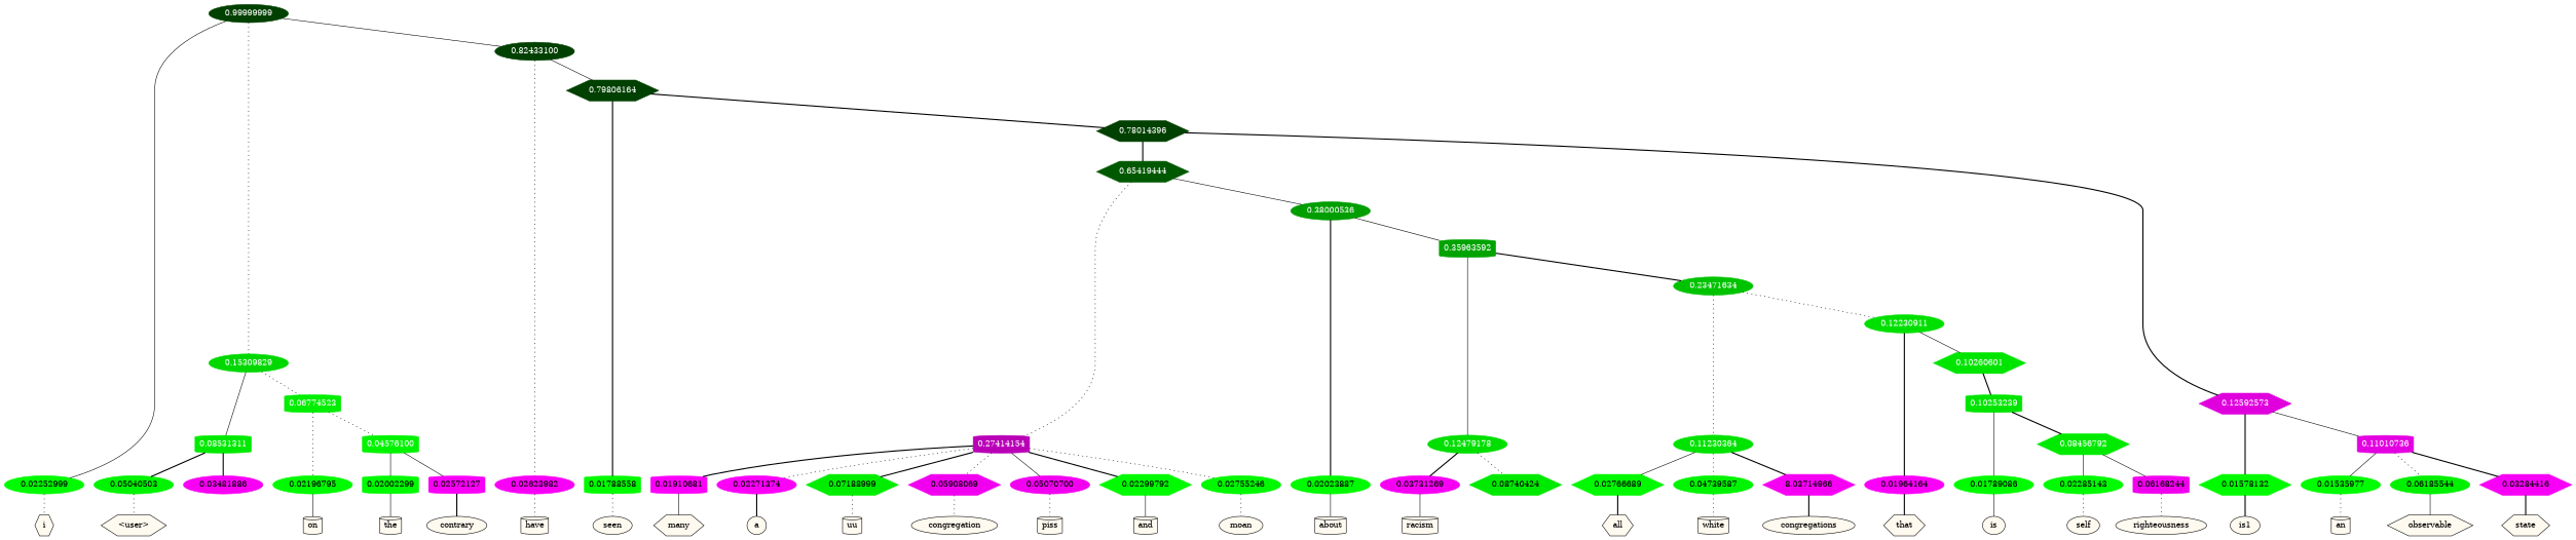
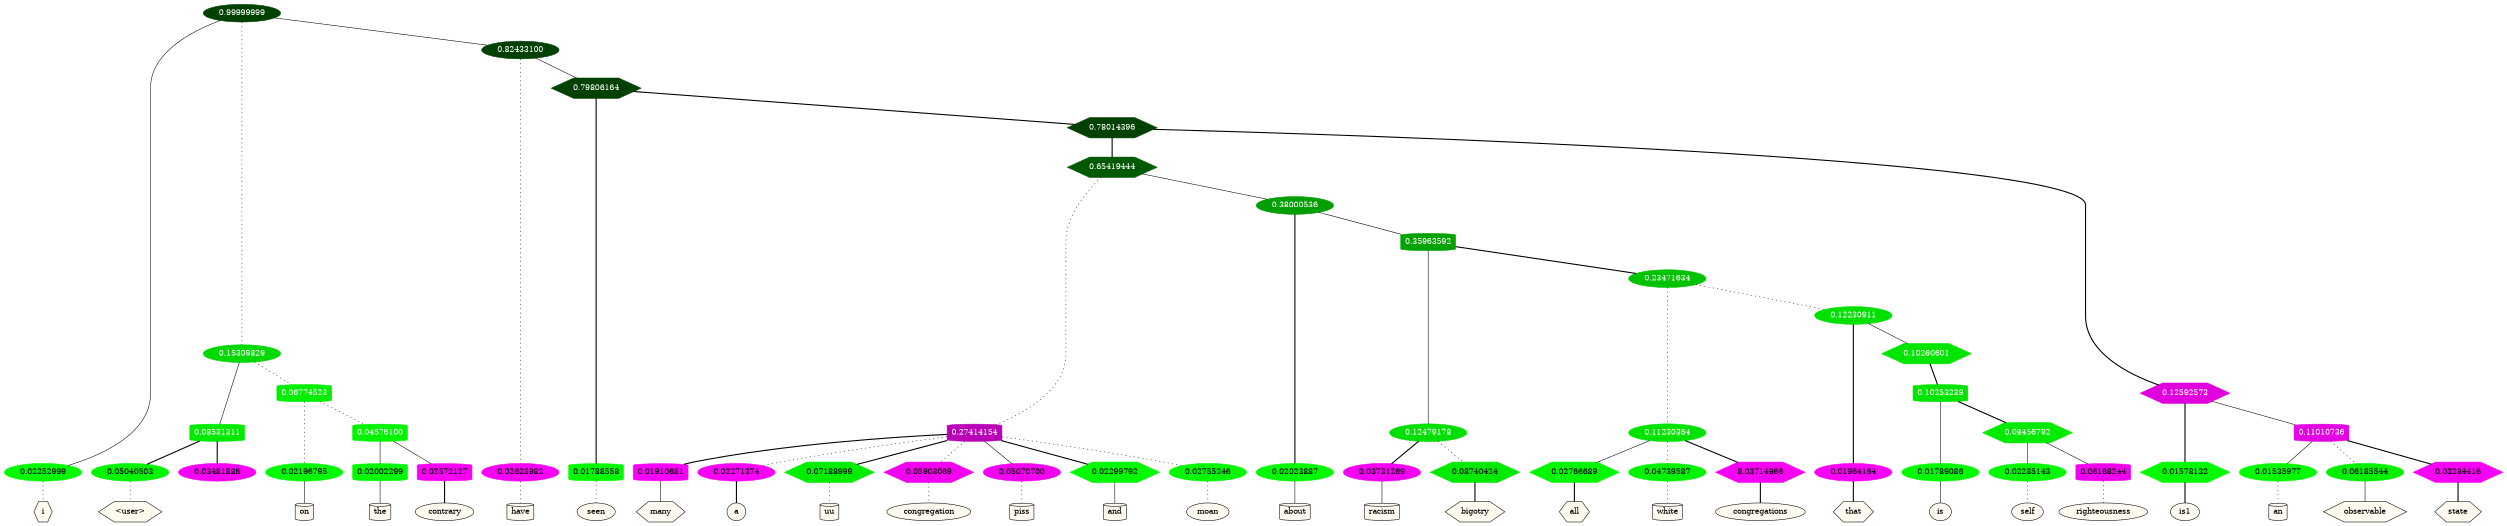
  graph {
    node [color=black format=png nodesep=0.001 ordering=out overlap_scaling=0.01 ranksep=0.001 shape=ellipse style=filled fontcolor=black]
    edge [style=dotted]
    n1 [fillcolor=floralwhite height=0.15 label="\<user\>" shape=hexagon style="filled,solid" width=0.15 fontcolor=""]
    n2 [fillcolor=floralwhite height=0.15 label=on shape=cylinder style="filled,solid" width=0.15 fontcolor=""]
    n3 [fillcolor=floralwhite height=0.15 label=the shape=cylinder style="filled,solid" width=0.15 fontcolor=""]
    n4 [fillcolor=floralwhite height=0.15 label=contrary style="filled,solid" width=0.15 fontcolor=""]
    n5 [fillcolor=floralwhite height=0.15 label=i shape=hexagon style="filled,solid" width=0.15 fontcolor=""]
    n6 [fillcolor=floralwhite height=0.15 label=have shape=cylinder style="filled,solid" width=0.15 fontcolor=""]
    n7 [fillcolor=floralwhite height=0.15 label=seen style="filled,solid" width=0.15 fontcolor=""]
    n8 [fillcolor=floralwhite height=0.15 label=many shape=hexagon style="filled,solid" width=0.15 fontcolor=""]
    n9 [fillcolor=floralwhite height=0.15 label=a style="filled,solid" width=0.15 fontcolor=""]
    n10 [fillcolor=floralwhite height=0.15 label=uu shape=cylinder style="filled,solid" width=0.15 fontcolor=""]
    n11 [fillcolor=floralwhite height=0.15 label=congregation style="filled,solid" width=0.15 fontcolor=""]
    n12 [fillcolor=floralwhite height=0.15 label=piss shape=cylinder style="filled,solid" width=0.15 fontcolor=""]
    n13 [fillcolor=floralwhite height=0.15 label=and shape=cylinder style="filled,solid" width=0.15 fontcolor=""]
    n14 [fillcolor=floralwhite height=0.15 label=moan style="filled,solid" width=0.15 fontcolor=""]
    n15 [fillcolor=floralwhite height=0.15 label=about shape=cylinder style="filled,solid" width=0.15 fontcolor=""]
    n16 [fillcolor=floralwhite height=0.15 label=racism shape=cylinder style="filled,solid" width=0.15 fontcolor=""]
+   n17 [fillcolor=floralwhite height=0.15 label=bigotry shape=hexagon style="filled,solid" width=0.15 fontcolor=""]
    n18 [fillcolor=floralwhite height=0.15 label=all shape=hexagon style="filled,solid" width=0.15 fontcolor=""]
    n19 [fillcolor=floralwhite height=0.15 label=white shape=cylinder style="filled,solid" width=0.15 fontcolor=""]
    n20 [fillcolor=floralwhite height=0.15 label=congregations style="filled,solid" width=0.15 fontcolor=""]
    n21 [fillcolor=floralwhite height=0.15 label=that shape=hexagon style="filled,solid" width=0.15 fontcolor=""]
    n22 [fillcolor=floralwhite height=0.15 label=is style="filled,solid" width=0.15 fontcolor=""]
    n23 [fillcolor=floralwhite height=0.15 label=self style="filled,solid" width=0.15 fontcolor=""]
    n24 [fillcolor=floralwhite height=0.15 label=righteousness style="filled,solid" width=0.15 fontcolor=""]
    n25 [fillcolor=floralwhite height=0.15 label=is1 style="filled,solid" width=0.15 fontcolor=""]
    n26 [fillcolor=floralwhite height=0.15 label=an shape=cylinder style="filled,solid" width=0.15 fontcolor=""]
    n27 [fillcolor=floralwhite height=0.15 label=observable shape=hexagon style="filled,solid" width=0.15 fontcolor=""]
    n28 [fillcolor=floralwhite height=0.15 label=state shape=hexagon style="filled,solid" width=0.15 fontcolor=""]
    n29 [color="0.334 1.000 0.950" height=0.15 label=0.05040503 width=0.15]
    n30 [color="0.835 1.000 0.965" height=0.15 label=0.03481886 width=0.15]
    n31 [color="0.334 1.000 0.978" height=0.15 label=0.02196795 width=0.15]
    n32 [color="0.334 1.000 0.980" height=0.15 label=0.02002299 shape=cylinder width=0.15]
    n33 [color="0.835 1.000 0.974" height=0.15 label=0.02572127 shape=cylinder width=0.15]
    n34 [color="0.334 1.000 0.977" height=0.15 label=0.02252999 width=0.15]
    n35 [color="0.835 1.000 0.974" height=0.15 label=0.02623982 width=0.15]
    n36 [color="0.334 1.000 0.982" height=0.15 label=0.01788558 shape=cylinder width=0.15]
    n37 [color="0.835 1.000 0.981" height=0.15 label=0.01910681 shape=cylinder width=0.15]
    n38 [color="0.835 1.000 0.977" height=0.15 label=0.02271374 width=0.15]
    n39 [color="0.334 1.000 0.928" height=0.15 label=0.07188999 shape=hexagon width=0.15]
    n40 [color="0.835 1.000 0.941" height=0.15 label=0.05908069 shape=hexagon width=0.15]
    n41 [color="0.835 1.000 0.949" height=0.15 label=0.05070700 width=0.15]
    n42 [color="0.334 1.000 0.977" height=0.15 label=0.02299792 shape=hexagon width=0.15]
    n43 [color="0.334 1.000 0.972" height=0.15 label=0.02755246 width=0.15]
    n44 [color="0.334 1.000 0.980" height=0.15 label=0.02023887 width=0.15]
    n45 [color="0.835 1.000 0.963" height=0.15 label=0.03731269 width=0.15]
    n46 [color="0.334 1.000 0.913" height=0.15 label=0.08740424 shape=hexagon width=0.15]
    n47 [color="0.334 1.000 0.972" height=0.15 label=0.02766689 shape=hexagon width=0.15]
    n48 [color="0.334 1.000 0.953" height=0.15 label=0.04739587 width=0.15]
    n49 [color="0.835 1.000 0.963" height=0.15 label=8.03714966 shape=hexagon width=0.15]
    n50 [color="0.835 1.000 0.980" height=0.15 label=0.01964164 width=0.15]
    n51 [color="0.334 1.000 0.982" height=0.15 label=0.01789086 width=0.15]
    n52 [color="0.334 1.000 0.977" height=0.15 label=0.02285143 width=0.15]
    n53 [color="0.835 1.000 0.938" height=0.15 label=0.06168244 shape=cylinder width=0.15]
    n54 [color="0.334 1.000 0.984" height=0.15 label=0.01578132 shape=hexagon width=0.15]
    n55 [color="0.334 1.000 0.985" height=0.15 label=0.01535977 width=0.15]
    n56 [color="0.334 1.000 0.938" height=0.15 label=0.06185544 width=0.15]
    n57 [color="0.835 1.000 0.967" height=0.15 label=0.03284416 shape=hexagon width=0.15]
    n58 [color="0.334 1.000 0.250" fontcolor=grey99 height=0.15 label=0.99999999 width=0.15]
    n59 [color="0.334 1.000 0.847" fontcolor=grey99 height=0.15 label=0.15309829 width=0.15]
    n60 [color="0.334 1.000 0.250" fontcolor=grey99 height=0.15 label=0.82433100 width=0.15]
    n61 [color="0.334 1.000 0.915" fontcolor=grey99 height=0.15 label=0.08531311 shape=cylinder width=0.15]
    n62 [color="0.334 1.000 0.932" fontcolor=grey99 height=0.15 label=0.06774523 shape=cylinder width=0.15]
    n63 [color="0.334 1.000 0.250" fontcolor=grey99 height=0.15 label=0.79806164 shape=hexagon width=0.15]
    n64 [color="0.334 1.000 0.954" fontcolor=grey99 height=0.15 label=0.04576100 shape=cylinder width=0.15]
    n65 [color="0.334 1.000 0.250" fontcolor=grey99 height=0.15 label=0.78014396 shape=hexagon width=0.15]
    n66 [color="0.334 1.000 0.346" fontcolor=grey99 height=0.15 label=0.65419444 shape=hexagon width=0.15]
    n67 [color="0.835 1.000 0.874" fontcolor=grey99 height=0.15 label=0.12592573 shape=hexagon width=0.15]
    n68 [color="0.835 1.000 0.726" fontcolor=grey99 height=0.15 label=0.27414154 shape=cylinder width=0.15]
    n69 [color="0.334 1.000 0.620" fontcolor=grey99 height=0.15 label=0.38000536 width=0.15]
    n70 [color="0.835 1.000 0.890" fontcolor=grey99 height=0.15 label=0.11010736 shape=cylinder width=0.15]
    n71 [color="0.334 1.000 0.640" fontcolor=grey99 height=0.15 label=0.35963592 shape=cylinder width=0.15]
    n72 [color="0.334 1.000 0.875" fontcolor=grey99 height=0.15 label=0.12479178 width=0.15]
    n73 [color="0.334 1.000 0.765" fontcolor=grey99 height=0.15 label=0.23471634 width=0.15]
    n74 [color="0.334 1.000 0.888" fontcolor=grey99 height=0.15 label=0.11230364 width=0.15]
    n75 [color="0.334 1.000 0.878" fontcolor=grey99 height=0.15 label=0.12230911 width=0.15]
    n76 [color="0.334 1.000 0.897" fontcolor=grey99 height=0.15 label=0.10260601 shape=hexagon width=0.15]
    n77 [color="0.334 1.000 0.897" fontcolor=grey99 height=0.15 label=0.10253239 shape=cylinder width=0.15]
    n78 [color="0.334 1.000 0.915" fontcolor=grey99 height=0.15 label=0.08456792 shape=hexagon width=0.15]
    subgraph sub_1 {
      rank=same
      n1
      n2
      n3
      n4
      n5
      n6
      n7
      n8
      n9
      n10
      n11
      n12
      n13
      n14
      n15
      n16
+     n17
      n18
      n19
      n20
      n21
      n22
      n23
      n24
      n25
      n26
      n27
      n28
    }
    subgraph sub_2 {
      rank=same
      n29
      n30
      n31
      n32
      n33
      n34
      n35
      n36
      n37
      n38
      n39
      n40
      n41
      n42
      n43
      n44
      n45
      n46
      n47
      n48
      n49
      n50
      n51
      n52
      n53
      n54
      n55
      n56
      n57
    }
    n29 -- n1
    n31 -- n2 [style=solid]
    n32 -- n3 [style=solid]
    n33 -- n4 [style=bold]
    n34 -- n5
    n35 -- n6
    n36 -- n7
    n37 -- n8 [style=solid]
    n38 -- n9 [style=bold]
    n39 -- n10
    n40 -- n11
    n41 -- n12
    n42 -- n13 [style=solid]
    n43 -- n14
    n44 -- n15 [style=solid]
    n45 -- n16 [style=solid]
+   n46 -- n17 [style=bold]
    n47 -- n18 [style=bold]
    n48 -- n19
    n49 -- n20 [style=bold]
    n50 -- n21 [style=bold]
    n51 -- n22 [style=solid]
    n52 -- n23
    n53 -- n24
    n54 -- n25 [style=bold]
    n55 -- n26
    n56 -- n27 [style=solid]
    n57 -- n28 [style=bold]
    n58 -- n34 [style=solid]
    n58 -- n59
    n58 -- n60 [style=solid]
    n59 -- n61 [style=solid]
    n59 -- n62
    n60 -- n35
    n60 -- n63 [style=solid]
    n61 -- n29 [style=bold]
    n61 -- n30 [style=bold]
    n62 -- n31
    n62 -- n64
    n63 -- n36 [style=bold]
    n63 -- n65 [style=bold]
    n64 -- n32 [style=solid]
    n64 -- n33 [style=solid]
    n65 -- n66 [style=bold]
    n65 -- n67 [style=bold]
    n66 -- n68
    n66 -- n69 [style=solid]
    n67 -- n54 [style=bold]
    n67 -- n70 [style=solid]
    n68 -- n37 [style=bold]
    n68 -- n38
    n68 -- n39 [style=bold]
    n68 -- n40
    n68 -- n41 [style=solid]
    n68 -- n42 [style=bold]
    n68 -- n43
    n69 -- n44 [style=bold]
    n69 -- n71 [style=solid]
    n70 -- n55 [style=solid]
    n70 -- n56
    n70 -- n57 [style=bold]
    n71 -- n72 [style=solid]
    n71 -- n73 [style=bold]
    n72 -- n45 [style=bold]
    n72 -- n46
    n73 -- n74
    n73 -- n75
    n74 -- n47 [style=solid]
    n74 -- n48
    n74 -- n49 [style=bold]
    n75 -- n50 [style=bold]
    n75 -- n76 [style=solid]
    n76 -- n77 [style=bold]
    n77 -- n51 [style=solid]
    n77 -- n78 [style=bold]
    n78 -- n52 [style=solid]
    n78 -- n53 [style=solid]
  }
